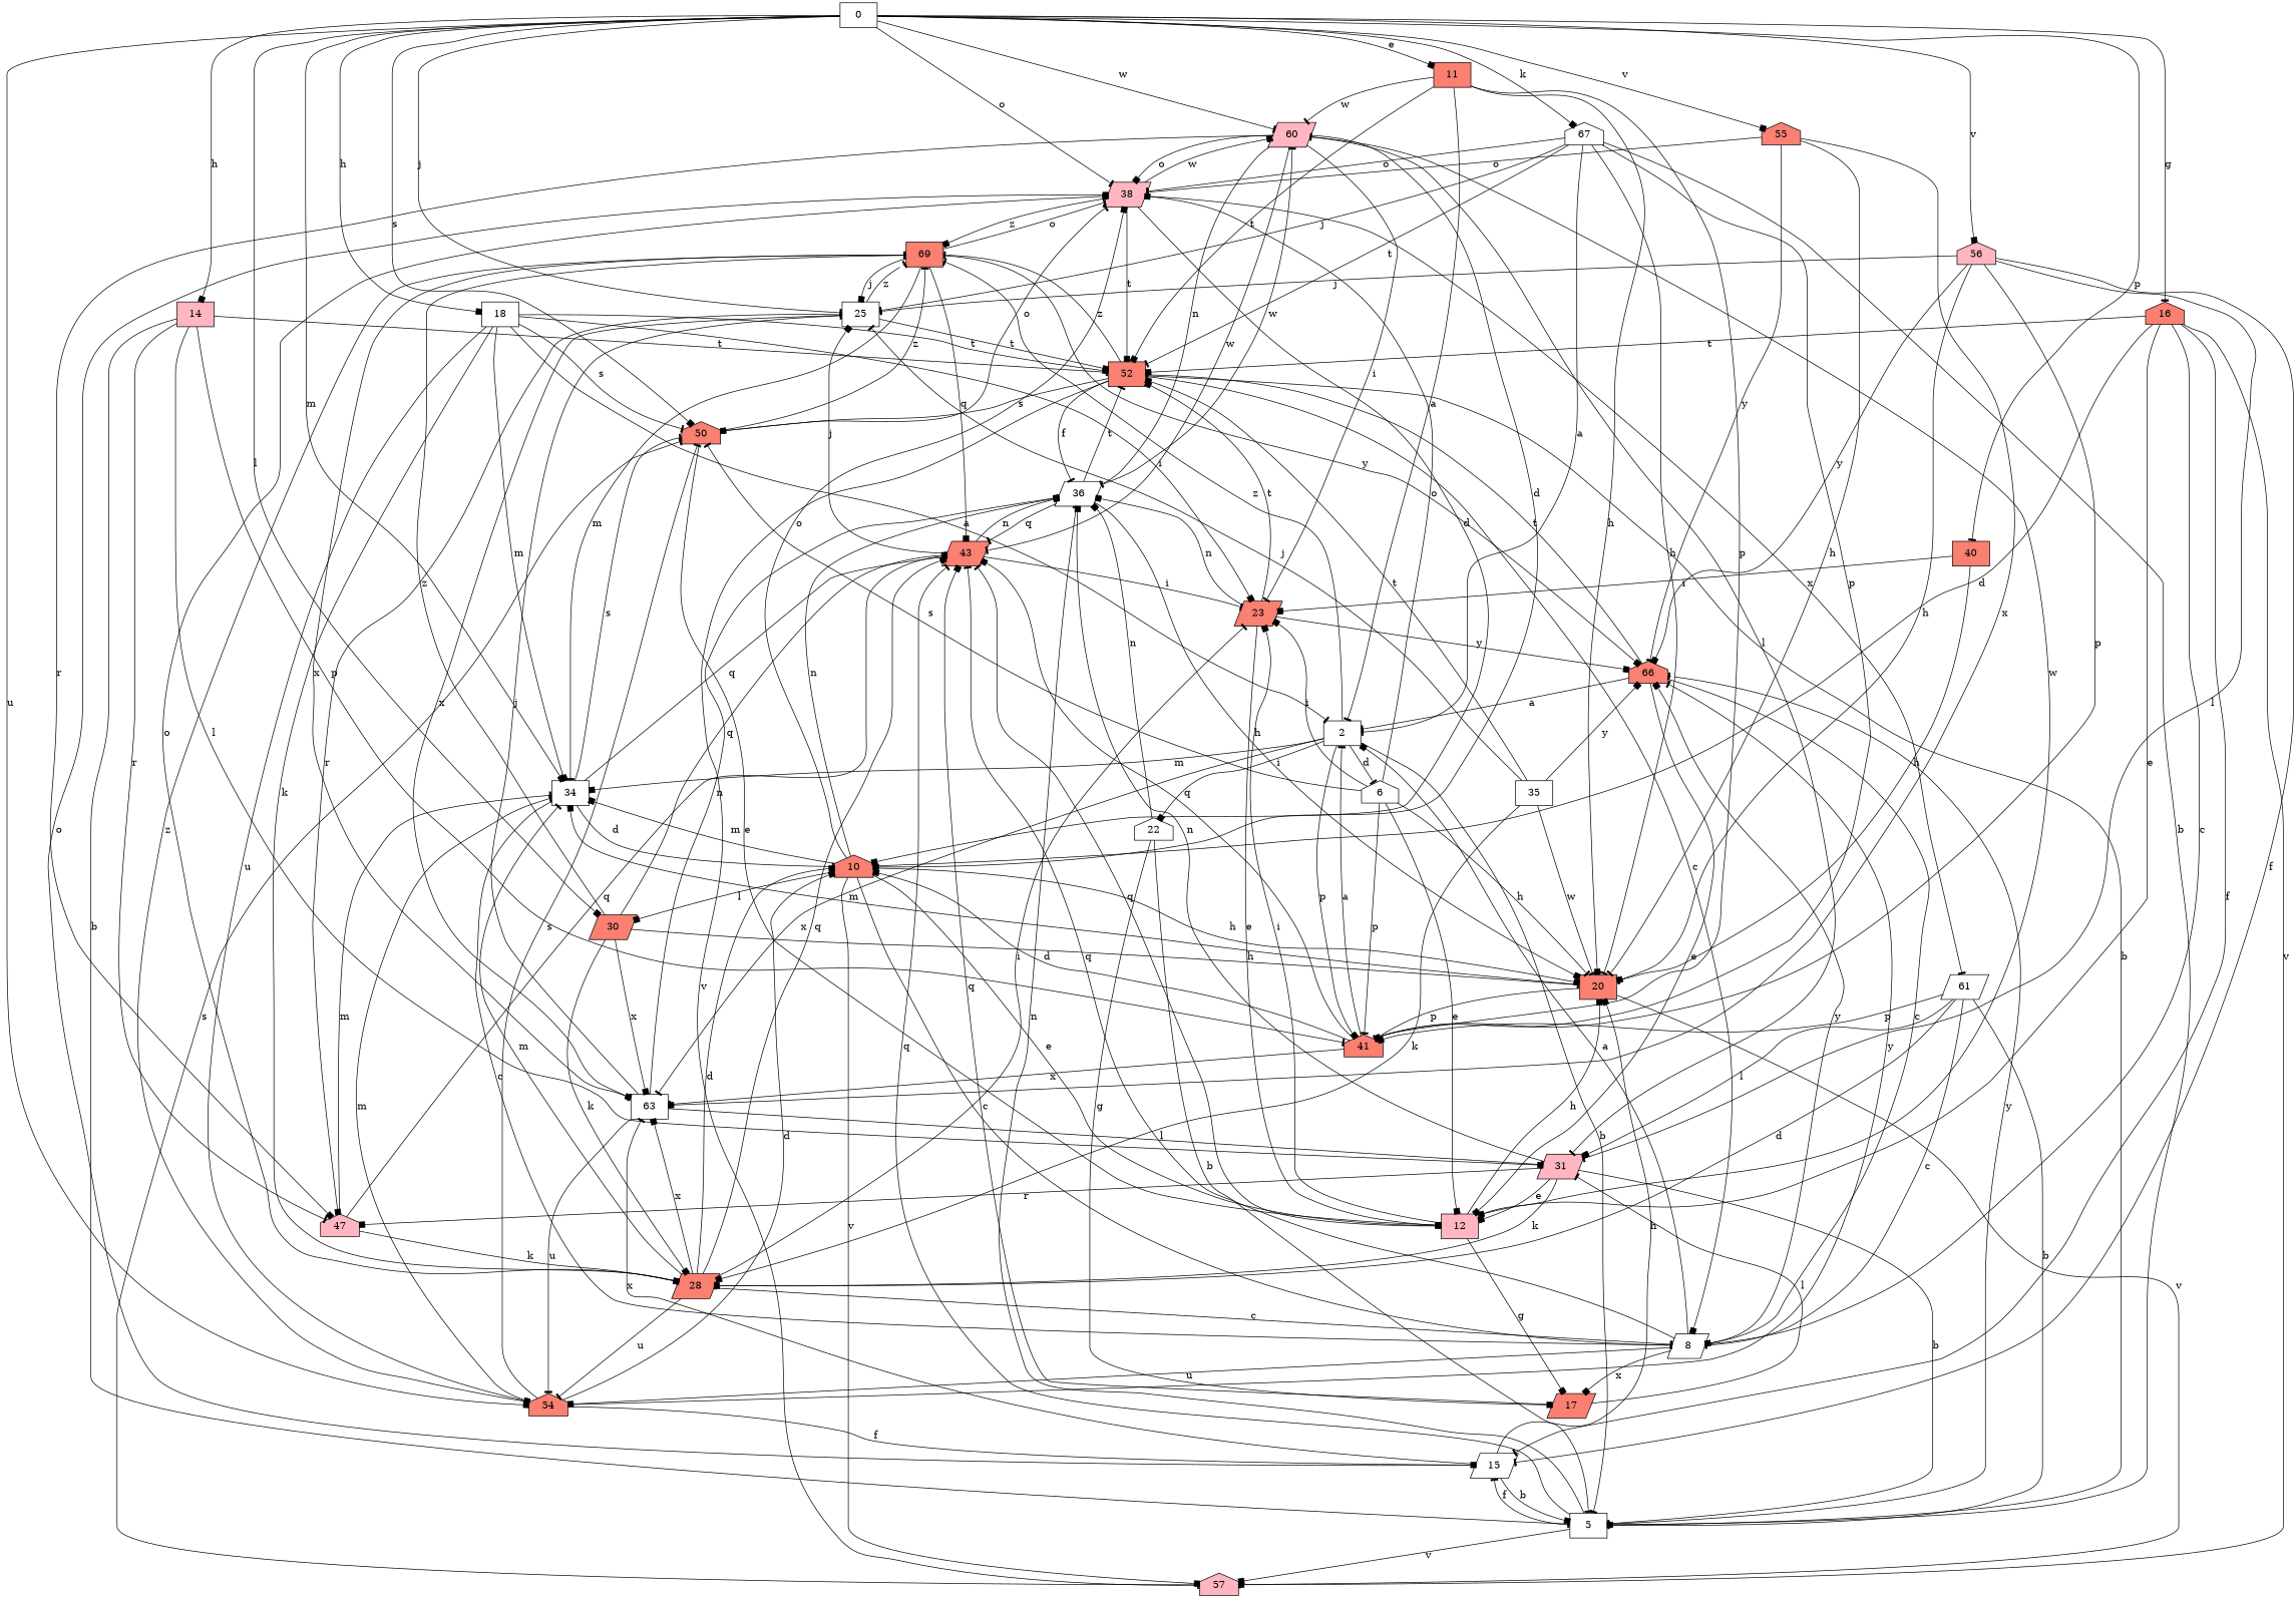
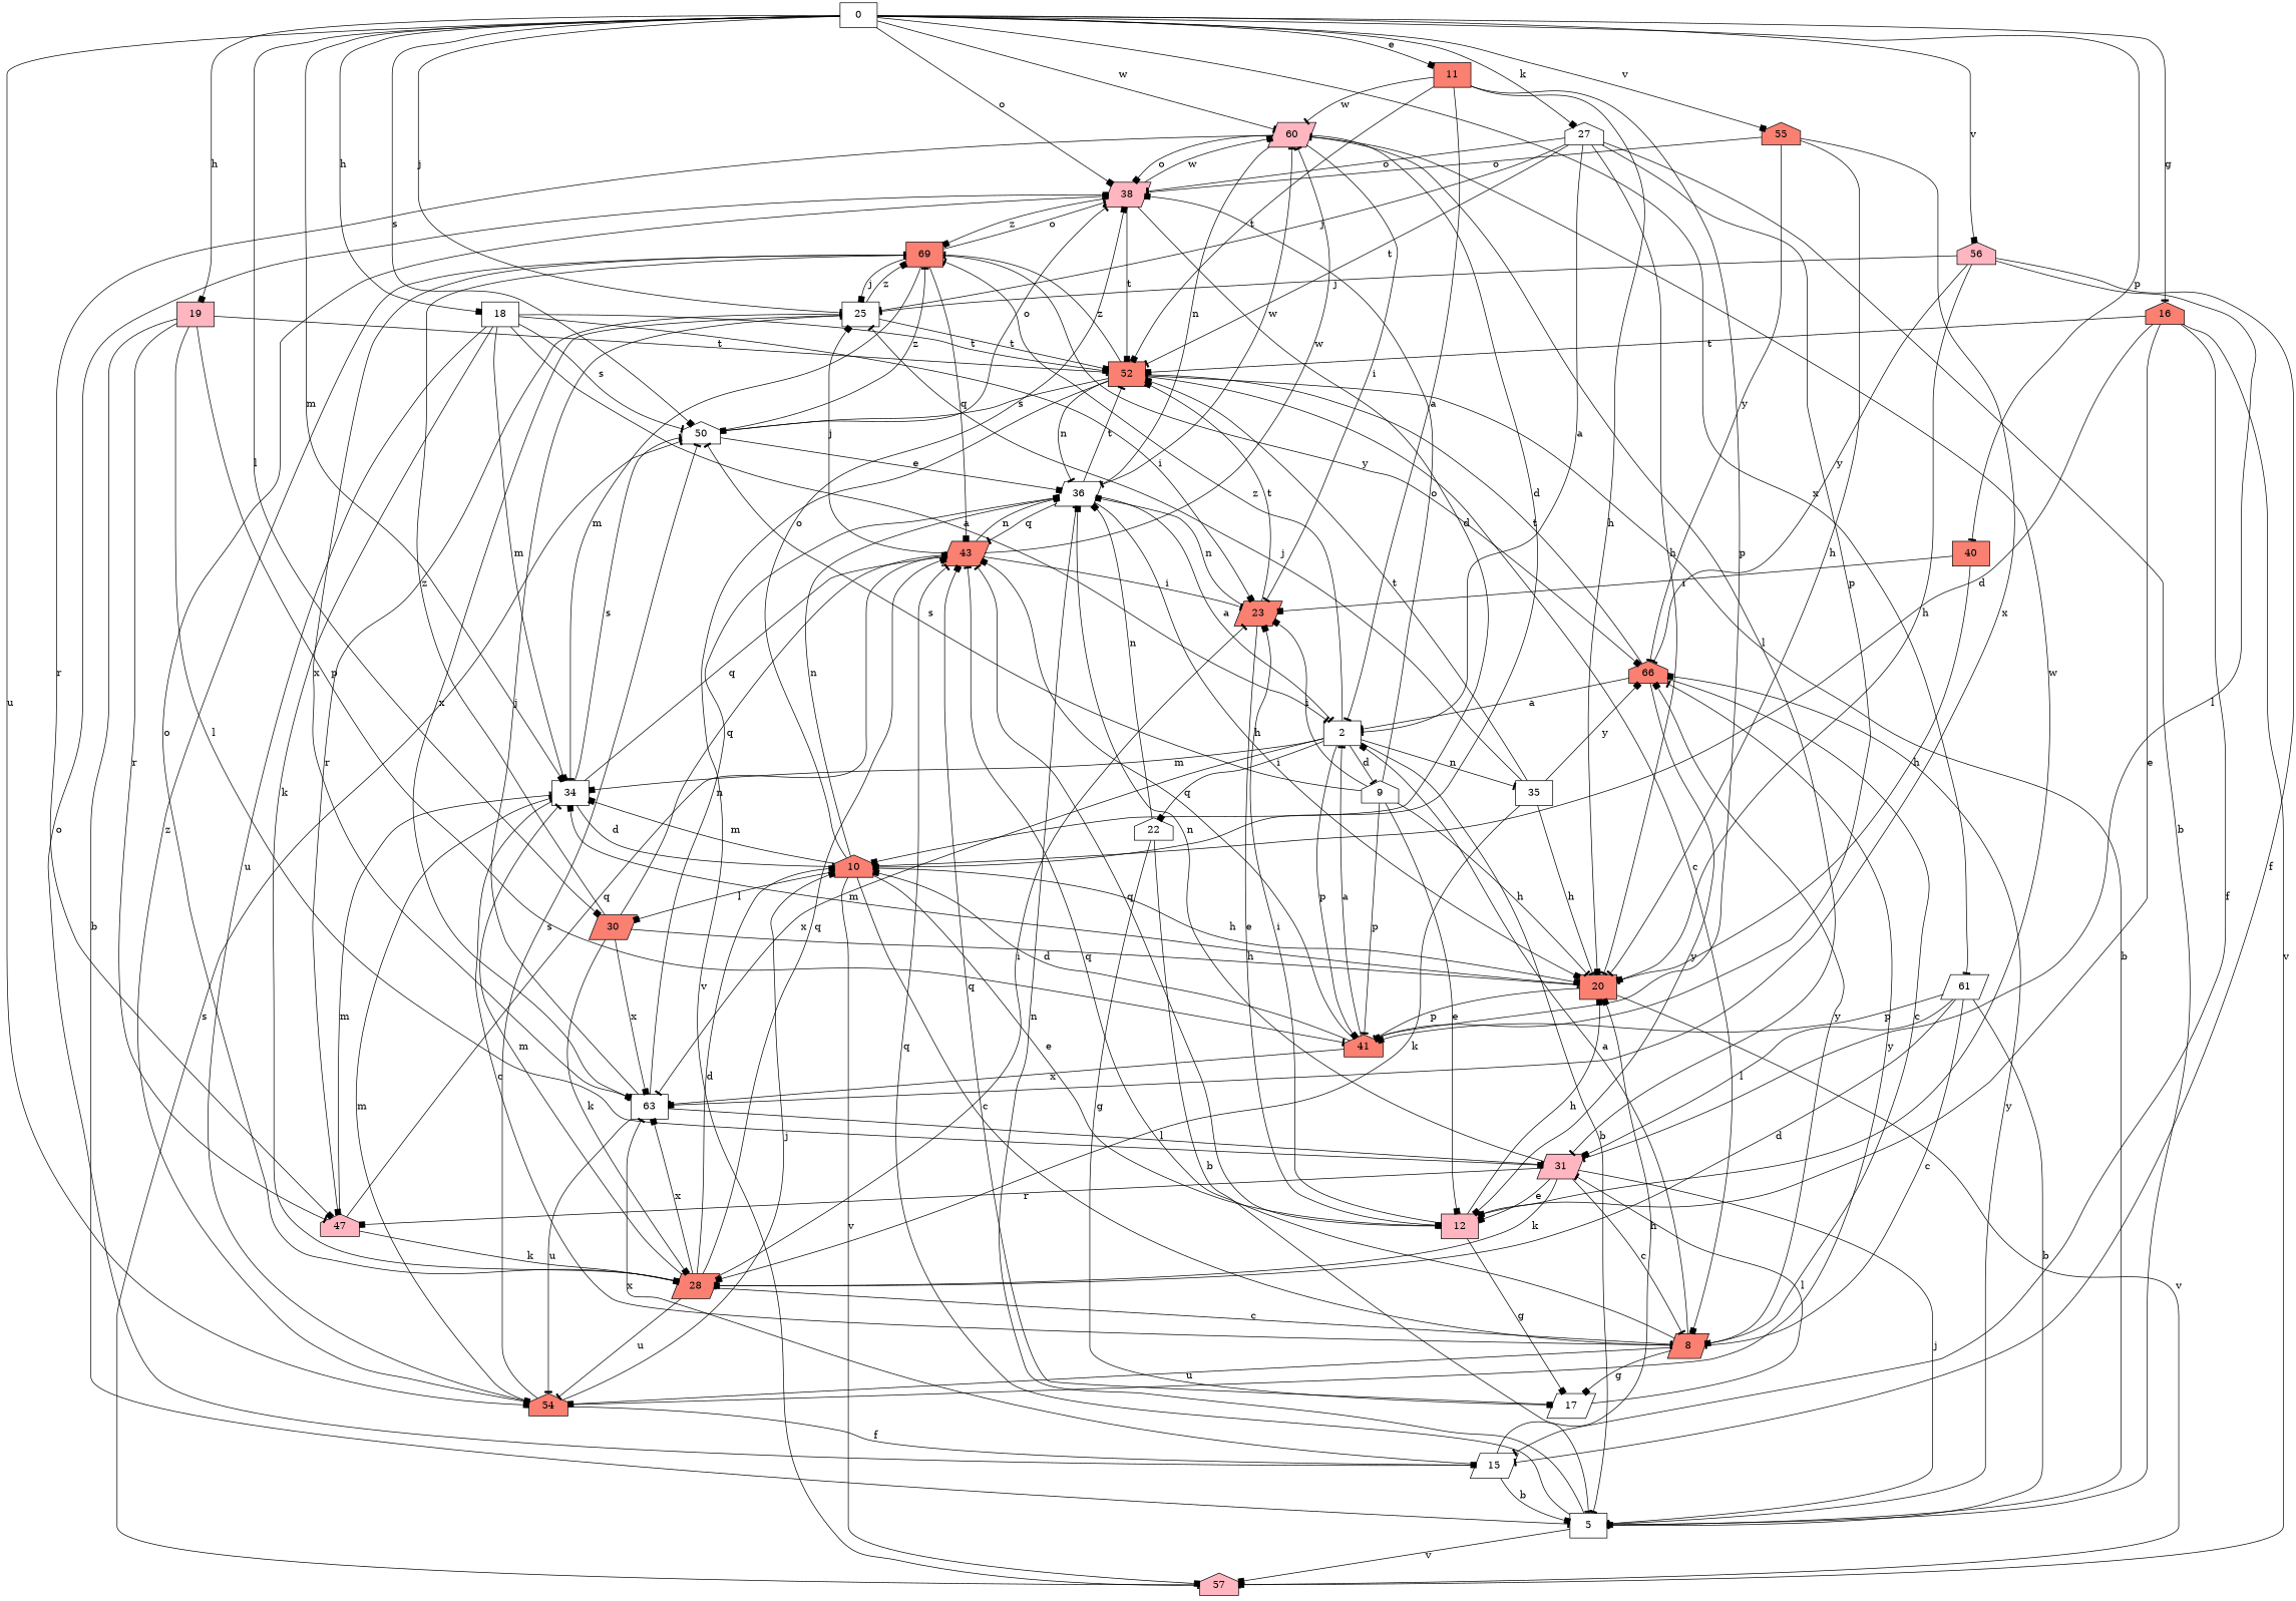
  strict digraph {
    node [fillcolor=salmon shape=box style=filled]
    edge [arrowhead=box]
    11
    0 [fillcolor=white]
    16 [shape=house]
    18 [fillcolor=white]
-   19 [fillcolor=lightpink label=14]
+   19 [fillcolor=lightpink]
    25 [fillcolor=white]
-   27 [fillcolor=white shape=house label=67]
+   27 [fillcolor=white shape=house]
    30 [shape=parallelogram]
    34 [fillcolor=white]
    38 [fillcolor=lightpink shape=parallelogram]
    40
-   50 [shape=house]
+   50 [fillcolor=white shape=house]
    54 [shape=house]
    55 [shape=house]
    56 [fillcolor=lightpink shape=house]
    60 [fillcolor=lightpink shape=parallelogram]
    61 [fillcolor=white shape=parallelogram]
    2 [fillcolor=white]
    41 [shape=house]
    20
    52
    15 [fillcolor=white shape=parallelogram]
    57 [fillcolor=lightpink shape=house]
-   8 [fillcolor=white shape=parallelogram]
+   8 [shape=parallelogram]
    12 [fillcolor=lightpink]
    10 [shape=house]
    23 [shape=parallelogram]
    28 [shape=parallelogram]
    5 [fillcolor=white]
    31 [fillcolor=lightpink shape=parallelogram]
    47 [fillcolor=lightpink shape=house]
    63 [fillcolor=white]
    69
    43 [shape=parallelogram]
    66 [shape=house]
    36 [fillcolor=white shape=parallelogram]
-   9 [fillcolor=white shape=house label=6]
+   9 [fillcolor=white shape=house]
    22 [fillcolor=white shape=house]
    35 [fillcolor=white]
-   17 [shape=parallelogram]
+   17 [fillcolor=white shape=parallelogram]
    11 -> 60 [arrowhead=tee label=w]
    11 -> 2 [arrowhead=tee label=a]
    11 -> 41 [label=p]
    11 -> 20 [label=h]
    11 -> 52 [label=t]
    0 -> 11 [label=e]
    0 -> 16 [arrowhead=tee label=g]
    0 -> 18 [label=h]
    0 -> 19 [label=h]
    0 -> 25 [arrowhead=tee label=j]
    0 -> 27 [label=k]
    0 -> 30 [label=l]
    0 -> 34 [label=m]
-   0 -> 38 [arrowhead=tee label=o]
+   0 -> 38 [label=o]
    0 -> 40 [arrowhead=tee label=p]
    0 -> 50 [label=s]
    0 -> 54 [label=u]
    0 -> 55 [label=v]
    0 -> 56 [label=v]
    0 -> 60 [arrowhead=tee label=w]
-   38 -> 61 [arrowhead=tee label=x]
+   0 -> 61 [arrowhead=tee label=x]
    16 -> 52 [label=t]
    16 -> 15 [arrowhead=tee label=f]
    16 -> 57 [label=v]
-   16 -> 8 [arrowhead=tee label=c]
+   31 -> 8 [arrowhead=tee label=c]
    16 -> 12 [label=e]
    16 -> 10 [arrowhead=tee label=d]
    18 -> 34 [label=m]
    18 -> 50 [arrowhead=tee label=s]
    18 -> 54 [label=u]
    18 -> 2 [arrowhead=tee label=a]
    18 -> 52 [label=t]
    18 -> 23 [label=i]
    18 -> 28 [label=k]
    19 -> 41 [arrowhead=tee label=p]
    19 -> 52 [arrowhead=tee label=t]
    19 -> 5 [arrowhead=tee label=b]
    19 -> 31 [label=l]
    19 -> 47 [arrowhead=tee label=r]
    25 -> 52 [label=t]
    25 -> 47 [label=r]
    25 -> 63 [arrowhead=tee label=x]
-   25 -> 69 [arrowhead=tee label=z]
+   25 -> 69 [label=z]
    27 -> 25 [arrowhead=tee label=j]
    27 -> 38 [arrowhead=tee label=o]
    27 -> 2 [arrowhead=tee label=a]
    27 -> 41 [label=p]
    27 -> 20 [arrowhead=tee label=h]
    27 -> 52 [arrowhead=tee label=t]
    27 -> 5 [arrowhead=tee label=b]
    30 -> 20 [arrowhead=tee label=h]
    30 -> 28 [label=k]
    30 -> 63 [label=x]
    30 -> 69 [arrowhead=tee label=z]
    30 -> 43 [label=q]
    34 -> 50 [arrowhead=tee label=s]
    34 -> 8 [arrowhead=tee label=c]
    34 -> 10 [arrowhead=tee label=d]
    34 -> 43 [arrowhead=tee label=q]
    38 -> 60 [label=w]
    38 -> 52 [label=t]
    38 -> 10 [label=d]
    38 -> 69 [label=z]
    40 -> 20 [arrowhead=tee label=h]
    40 -> 23 [label=i]
    50 -> 38 [arrowhead=tee label=o]
-   50 -> 12 [label=e]
+   50 -> 36 [label=e]
    50 -> 69 [arrowhead=tee label=z]
    54 -> 34 [arrowhead=tee label=m]
    54 -> 50 [arrowhead=tee label=s]
    54 -> 15 [label=f]
-   54 -> 10 [label=d]
+   54 -> 10 [label=j]
    54 -> 69 [arrowhead=tee label=z]
    54 -> 66 [arrowhead=tee label=y]
    55 -> 38 [arrowhead=tee label=o]
    55 -> 20 [arrowhead=tee label=h]
    55 -> 63 [label=x]
    55 -> 66 [arrowhead=tee label=y]
    56 -> 25 [arrowhead=tee label=j]
-   56 -> 41 [label=p]
    56 -> 20 [label=h]
    56 -> 15 [arrowhead=tee label=f]
    56 -> 31 [arrowhead=tee label=l]
-   56 -> 66 [label=y]
+   56 -> 66 [arrowhead=tee label=y]
    60 -> 38 [label=o]
    60 -> 10 [label=d]
    60 -> 23 [arrowhead=tee label=i]
    60 -> 31 [arrowhead=tee label=l]
    60 -> 47 [label=r]
    60 -> 36 [arrowhead=tee label=n]
    61 -> 41 [label=p]
    61 -> 8 [arrowhead=tee label=c]
    61 -> 28 [label=d]
    61 -> 5 [arrowhead=tee label=b]
    61 -> 31 [label=l]
    2 -> 34 [label=m]
    2 -> 41 [label=p]
    2 -> 5 [arrowhead=tee label=b]
    2 -> 63 [arrowhead=tee label=x]
    2 -> 69 [arrowhead=tee label=z]
    2 -> 9 [arrowhead=tee label=d]
    2 -> 22 [label=i]
+   2 -> 35 [arrowhead=tee label=n]
    41 -> 2 [arrowhead=tee label=a]
    41 -> 10 [label=d]
    41 -> 63 [arrowhead=tee label=x]
    41 -> 43 [label=q]
    20 -> 34 [label=m]
    20 -> 41 [arrowhead=tee label=p]
    20 -> 57 [arrowhead=tee label=v]
    52 -> 50 [label=s]
    52 -> 57 [arrowhead=tee label=v]
    52 -> 8 [label=c]
    52 -> 5 [label=b]
    52 -> 69 [arrowhead=tee label=z]
-   52 -> 36 [arrowhead=tee label=f]
+   52 -> 36 [arrowhead=tee label=n]
    15 -> 38 [label=o]
    15 -> 20 [label=h]
    15 -> 5 [label=b]
    15 -> 63 [arrowhead=tee label=x]
    57 -> 50 [arrowhead=tee label=s]
    8 -> 54 [label=u]
    8 -> 2 [label=a]
    8 -> 43 [arrowhead=tee label=q]
    8 -> 66 [label=y]
-   8 -> 17 [label=x]
+   8 -> 17 [label=g]
    12 -> 60 [arrowhead=tee label=w]
    12 -> 20 [label=h]
    12 -> 23 [label=i]
    12 -> 43 [arrowhead=tee label=q]
    12 -> 17 [label=g]
    10 -> 30 [label=l]
    10 -> 34 [label=m]
    10 -> 38 [label=o]
    10 -> 20 [label=h]
    10 -> 57 [label=v]
    10 -> 8 [arrowhead=tee label=c]
    10 -> 12 [label=e]
    10 -> 36 [label=n]
    23 -> 52 [label=t]
    23 -> 12 [label=e]
-   23 -> 66 [label=y]
    23 -> 36 [label=n]
    28 -> 34 [arrowhead=tee label=m]
    28 -> 38 [label=o]
    28 -> 54 [arrowhead=tee label=u]
    28 -> 8 [arrowhead=tee label=c]
    28 -> 10 [label=d]
    28 -> 23 [arrowhead=tee label=i]
    28 -> 63 [label=x]
    28 -> 43 [label=q]
-   5 -> 15 [arrowhead=tee label=f]
    5 -> 57 [label=v]
    5 -> 43 [arrowhead=tee label=q]
-   5 -> 66 [arrowhead=tee label=y]
+   5 -> 66 [label=y]
    5 -> 36 [arrowhead=tee label=n]
    31 -> 12 [label=e]
    31 -> 28 [arrowhead=tee label=k]
-   31 -> 5 [arrowhead=tee label=b]
+   31 -> 5 [arrowhead=tee label=j]
    31 -> 47 [label=r]
    31 -> 36 [label=n]
    47 -> 34 [arrowhead=tee label=m]
    47 -> 28 [label=k]
    47 -> 43 [arrowhead=tee label=q]
    63 -> 25 [arrowhead=tee label=j]
    63 -> 54 [arrowhead=tee label=u]
    63 -> 31 [arrowhead=tee label=l]
    63 -> 36 [label=n]
    69 -> 25 [label=j]
    69 -> 34 [arrowhead=tee label=m]
    69 -> 38 [arrowhead=tee label=o]
    69 -> 63 [label=x]
    69 -> 43 [label=q]
    69 -> 66 [label=y]
    43 -> 25 [label=j]
-   60 -> 43 [arrowhead=tee label=w]
+   43 -> 60 [arrowhead=tee label=w]
    43 -> 23 [arrowhead=tee label=i]
    43 -> 36 [label=n]
    66 -> 2 [arrowhead=tee label=a]
    66 -> 52 [arrowhead=tee label=t]
    66 -> 8 [label=c]
-   66 -> 12 [label=e]
+   66 -> 12 [label=y]
    36 -> 60 [arrowhead=tee label=w]
+   36 -> 2 [arrowhead=tee label=a]
    36 -> 20 [label=h]
    36 -> 52 [arrowhead=tee label=t]
    36 -> 43 [arrowhead=tee label=q]
    9 -> 38 [label=o]
    9 -> 50 [arrowhead=tee label=s]
    9 -> 41 [arrowhead=tee label=p]
    9 -> 20 [arrowhead=tee label=h]
    9 -> 12 [label=e]
    9 -> 23 [label=i]
    22 -> 5 [arrowhead=tee label=b]
    22 -> 36 [label=n]
    22 -> 17 [label=g]
    35 -> 25 [arrowhead=tee label=j]
-   35 -> 20 [arrowhead=tee label=w]
+   35 -> 20 [arrowhead=tee label=h]
    35 -> 52 [label=t]
    35 -> 28 [label=k]
    35 -> 66 [label=y]
    17 -> 31 [arrowhead=tee label=l]
    17 -> 43 [label=q]
  }
